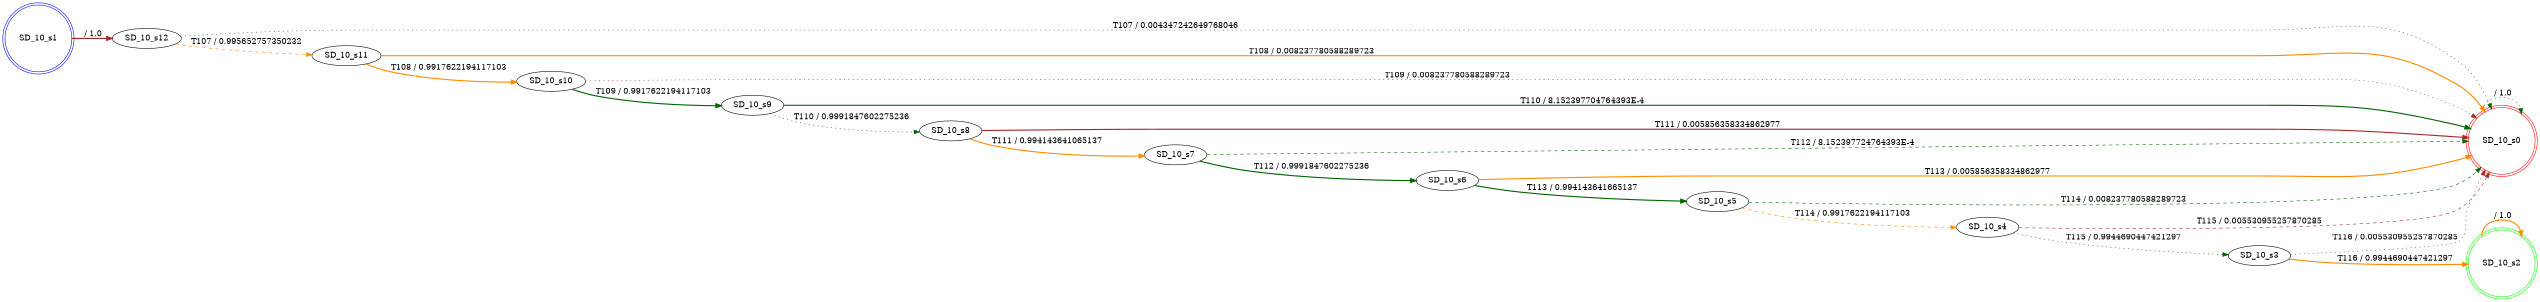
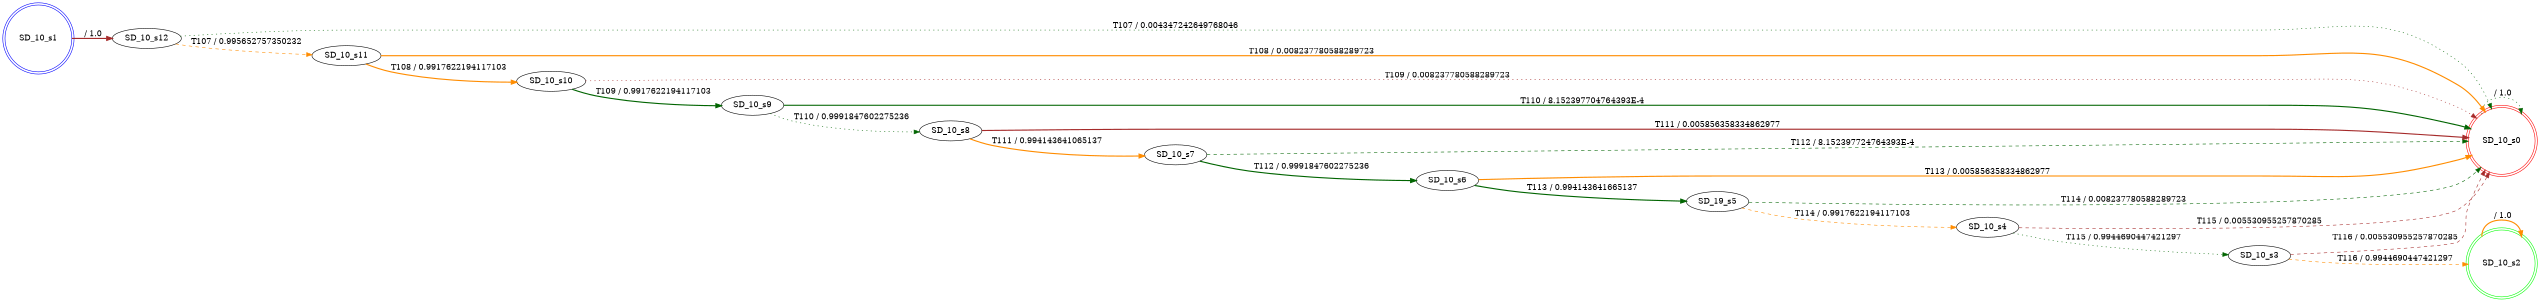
  digraph {
    rankdir=LR
    edge [color=darkgreen style=bold]
    n1 [color=red label=SD_10_s0 shape=doublecircle]
    n2 [color=blue label=SD_10_s1 shape=doublecircle]
    n3 [label=SD_10_s12]
    n4 [label=SD_10_s11]
    n5 [color=green label=SD_10_s2 shape=doublecircle]
    n6 [label=SD_10_s3]
    n7 [label=SD_10_s4]
-   n8 [label=SD_10_s5]
+   n8 [label=SD_19_s5]
    n9 [label=SD_10_s6]
    n10 [label=SD_10_s7]
    n11 [label=SD_10_s8]
    n12 [label=SD_10_s9]
    n13 [label=SD_10_s10]
    n1 -> n1 [label=" / 1.0" style=dotted]
    n2 -> n3 [color=brown label=" / 1.0"]
    n3 -> n1 [label="T107 / 0.004347242649768046" style=dotted]
    n3 -> n4 [color=darkorange label="T107 / 0.995652757350232" style=dashed]
    n4 -> n1 [color=darkorange label="T108 / 0.008237780588289723"]
    n4 -> n13 [color=darkorange label="T108 / 0.9917622194117103"]
    n5 -> n5 [color=darkorange label=" / 1.0"]
-   n6 -> n1 [color=brown label="T116 / 0.005530955257870285" style=dotted]
-   n6 -> n5 [color=darkorange label="T116 / 0.9944690447421297"]
+   n6 -> n1 [color=brown label="T116 / 0.005530955257870285" style=dashed]
+   n6 -> n5 [color=darkorange label="T116 / 0.9944690447421297" style=dashed]
    n7 -> n1 [color=brown label="T115 / 0.005530955257870285" style=dashed]
    n7 -> n6 [label="T115 / 0.9944690447421297" style=dotted]
    n8 -> n1 [label="T114 / 0.008237780588289723" style=dashed]
    n8 -> n7 [color=darkorange label="T114 / 0.9917622194117103" style=dashed]
    n9 -> n1 [color=darkorange label="T113 / 0.005856358334862977"]
    n9 -> n8 [label="T113 / 0.994143641665137"]
    n10 -> n1 [label="T112 / 8.152397724764393E-4" style=dashed]
    n10 -> n9 [label="T112 / 0.9991847602275236"]
    n11 -> n1 [color=brown label="T111 / 0.005856358334862977"]
    n11 -> n10 [color=darkorange label="T111 / 0.994143641065137"]
    n12 -> n1 [label="T110 / 8.152397704764393E-4"]
    n12 -> n11 [label="T110 / 0.9991847602275236" style=dotted]
    n13 -> n1 [color=brown label="T109 / 0.008237780588289723" style=dotted]
    n13 -> n12 [label="T109 / 0.9917622194117103"]
  }
